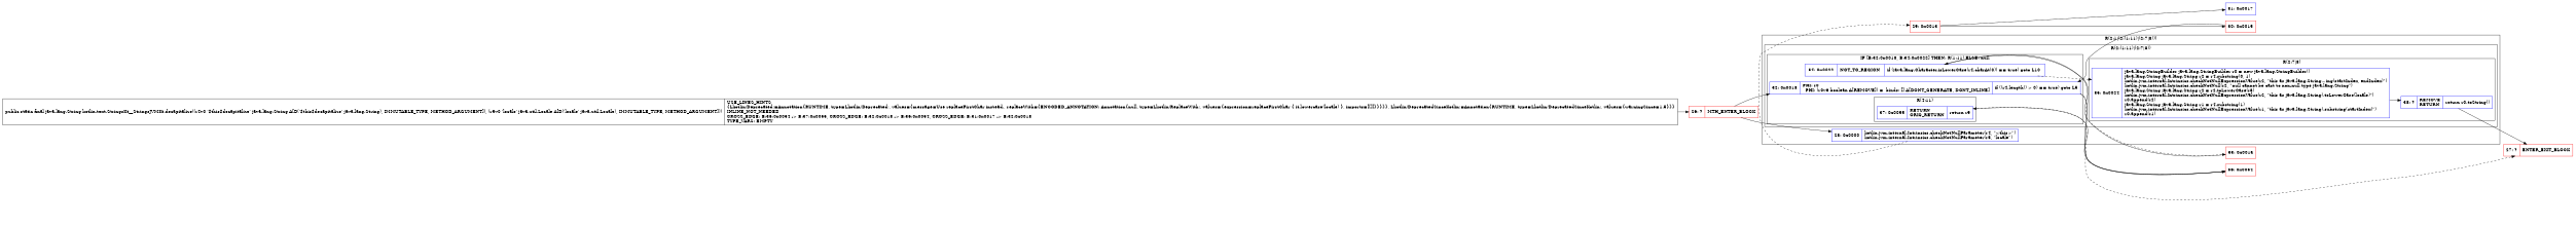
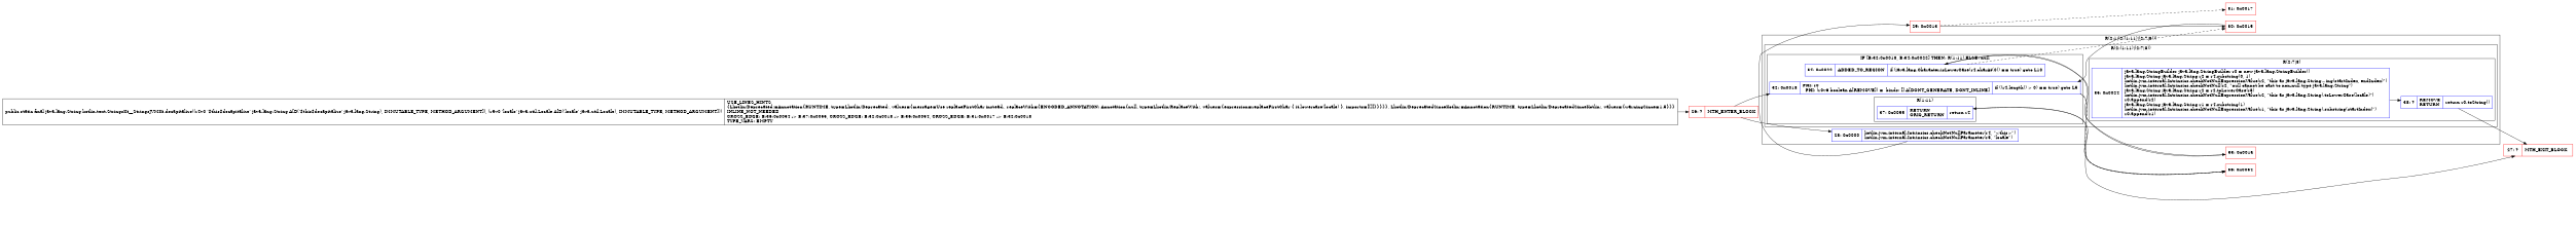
  digraph {
    rankdir=LR
    node [color=red shape=record]
-   n1 [color=blue label="{37\:\ 0x0055|RETURN\lORIG_RETURN\l|return r9\l}"]
+   n1 [color=blue label="{37\:\ 0x0055|RETURN\lORIG_RETURN\l|return r4\l}"]
    n2 [color=blue label="{32\:\ 0x0018|PHI: r0 \l  PHI: (r0v6 boolean A[REMOVE]) =  binds: [] A[DONT_GENERATE, DONT_INLINE]\l|if ((r4.length() \> 0) == true) goto L5\l}"]
-   n3 [color=blue label="{34\:\ 0x0022|NOT_TO_REGION\l|if (java.lang.Character.isLowerCase(r4.charAt(0)) == true) goto L10\l}"]
+   n3 [color=blue label="{34\:\ 0x0022|ADDED_TO_REGION\l|if (java.lang.Character.isLowerCase(r4.charAt(0)) == true) goto L10\l}"]
    n4 [color=blue label="{35\:\ 0x0024|java.lang.StringBuilder java.lang.StringBuilder r0 = new java.lang.StringBuilder()\ljava.lang.String java.lang.String r2 = r4.substring(0, 1)\lkotlin.jvm.internal.Intrinsics.checkNotNullExpressionValue(r2, \"this as java.lang.String…ing(startIndex, endIndex)\")\lkotlin.jvm.internal.Intrinsics.checkNotNull(r2, \"null cannot be cast to non\-null type java.lang.String\")\ljava.lang.String java.lang.String r2 = r2.toLowerCase(r5)\lkotlin.jvm.internal.Intrinsics.checkNotNullExpressionValue(r2, \"this as java.lang.String).toLowerCase(locale)\")\lr0.append(r2)\ljava.lang.String java.lang.String r1 = r4.substring(1)\lkotlin.jvm.internal.Intrinsics.checkNotNullExpressionValue(r1, \"this as java.lang.String).substring(startIndex)\")\lr0.append(r1)\l}"]
    n5 [color=blue label="{38\:\ ?|REMOVE\lRETURN\l|return r0.toString()\l}"]
    n6 [color=blue label="{28\:\ 0x0000|kotlin.jvm.internal.Intrinsics.checkNotNullParameter(r4, \"\<this\>\")\lkotlin.jvm.internal.Intrinsics.checkNotNullParameter(r5, \"locale\")\l}"]
-   n7 [label="{27\:\ ?|ENTER_EXIT_BLOCK\l}"]
+   n7 [label="{27\:\ ?|MTH_EXIT_BLOCK\l}"]
    n8 [label="{33\:\ 0x001a}"]
    n9 [label="{36\:\ 0x0054}"]
    n10 [label="{29\:\ 0x0013}"]
    n11 [label="{30\:\ 0x0015}"]
-   n12 [color=blue label="{31\:\ 0x0017}"]
+   n12 [label="{31\:\ 0x0017}"]
    n13 [label="{26\:\ ?|MTH_ENTER_BLOCK\l}"]
    n14 [label="{public static final java.lang.String kotlin.text.StringsKt__StringsJVMKt.decapitalize((r4v0 '$this$decapitalize' java.lang.String A[D('$this$decapitalize' java.lang.String), IMMUTABLE_TYPE, METHOD_ARGUMENT]), (r5v0 'locale' java.util.Locale A[D('locale' java.util.Locale), IMMUTABLE_TYPE, METHOD_ARGUMENT]))  | USE_LINES_HINTS\l\{Lkotlin\/Deprecated;=Annotation\{RUNTIME, type=Lkotlin\/Deprecated;, values=\{message=Use replaceFirstChar instead., replaceWith=\{ENCODED_ANNOTATION: Annotation\{null, type=Lkotlin\/ReplaceWith;, values=\{expression=replaceFirstChar \{ it.lowercase(locale) \}, imports=[[]]\}\}\}\}\}, Lkotlin\/DeprecatedSinceKotlin;=Annotation\{RUNTIME, type=Lkotlin\/DeprecatedSinceKotlin;, values=\{warningSince=1.5\}\}\}\lINLINE_NOT_NEEDED\lCROSS_EDGE: B:36:0x0054 \-\> B:37:0x0055, CROSS_EDGE: B:32:0x0018 \-\> B:36:0x0054, CROSS_EDGE: B:31:0x0017 \-\> B:32:0x0018\lTYPE_VARS: EMPTY\l}" color=""]
    subgraph cluster_1 {
      label="R(2:1|(2:(1:11)|(2:7|8)))"
      n6
      subgraph cluster_2 {
        label="R(2:(1:11)|(2:7|8))"
        subgraph cluster_3 {
          label="IF [B:32:0x0018, B:34:0x0022] THEN: R(1:11) ELSE: null"
          n2
          n3
          subgraph cluster_4 {
-           label="R(4:11)"
+           label="R(1:11)"
            n1
          }
        }
        subgraph cluster_5 {
          label="R(2:7|8)"
          n4
          n5
        }
      }
    }
-   n1 -> n7 [style=dashed]
-   n2 -> n8 [style=dashed]
-   n2 -> n9 [style=solid]
-   n3 -> n4 [style=dashed]
+   n1 -> n7
+   n2 -> n8
+   n2 -> n9 [style=dashed]
+   n3 -> n11 [style=dashed]
    n3 -> n9
    n4 -> n5
    n5 -> n7
-   n6 -> n10 [style=dashed]
+   n6 -> n10
    n8 -> n3
    n9 -> n1
    n10 -> n11
-   n10 -> n12
+   n10 -> n12 [style=dashed]
    n11 -> n2
    n13 -> n2
    n13 -> n6
    n14 -> n13
  }
